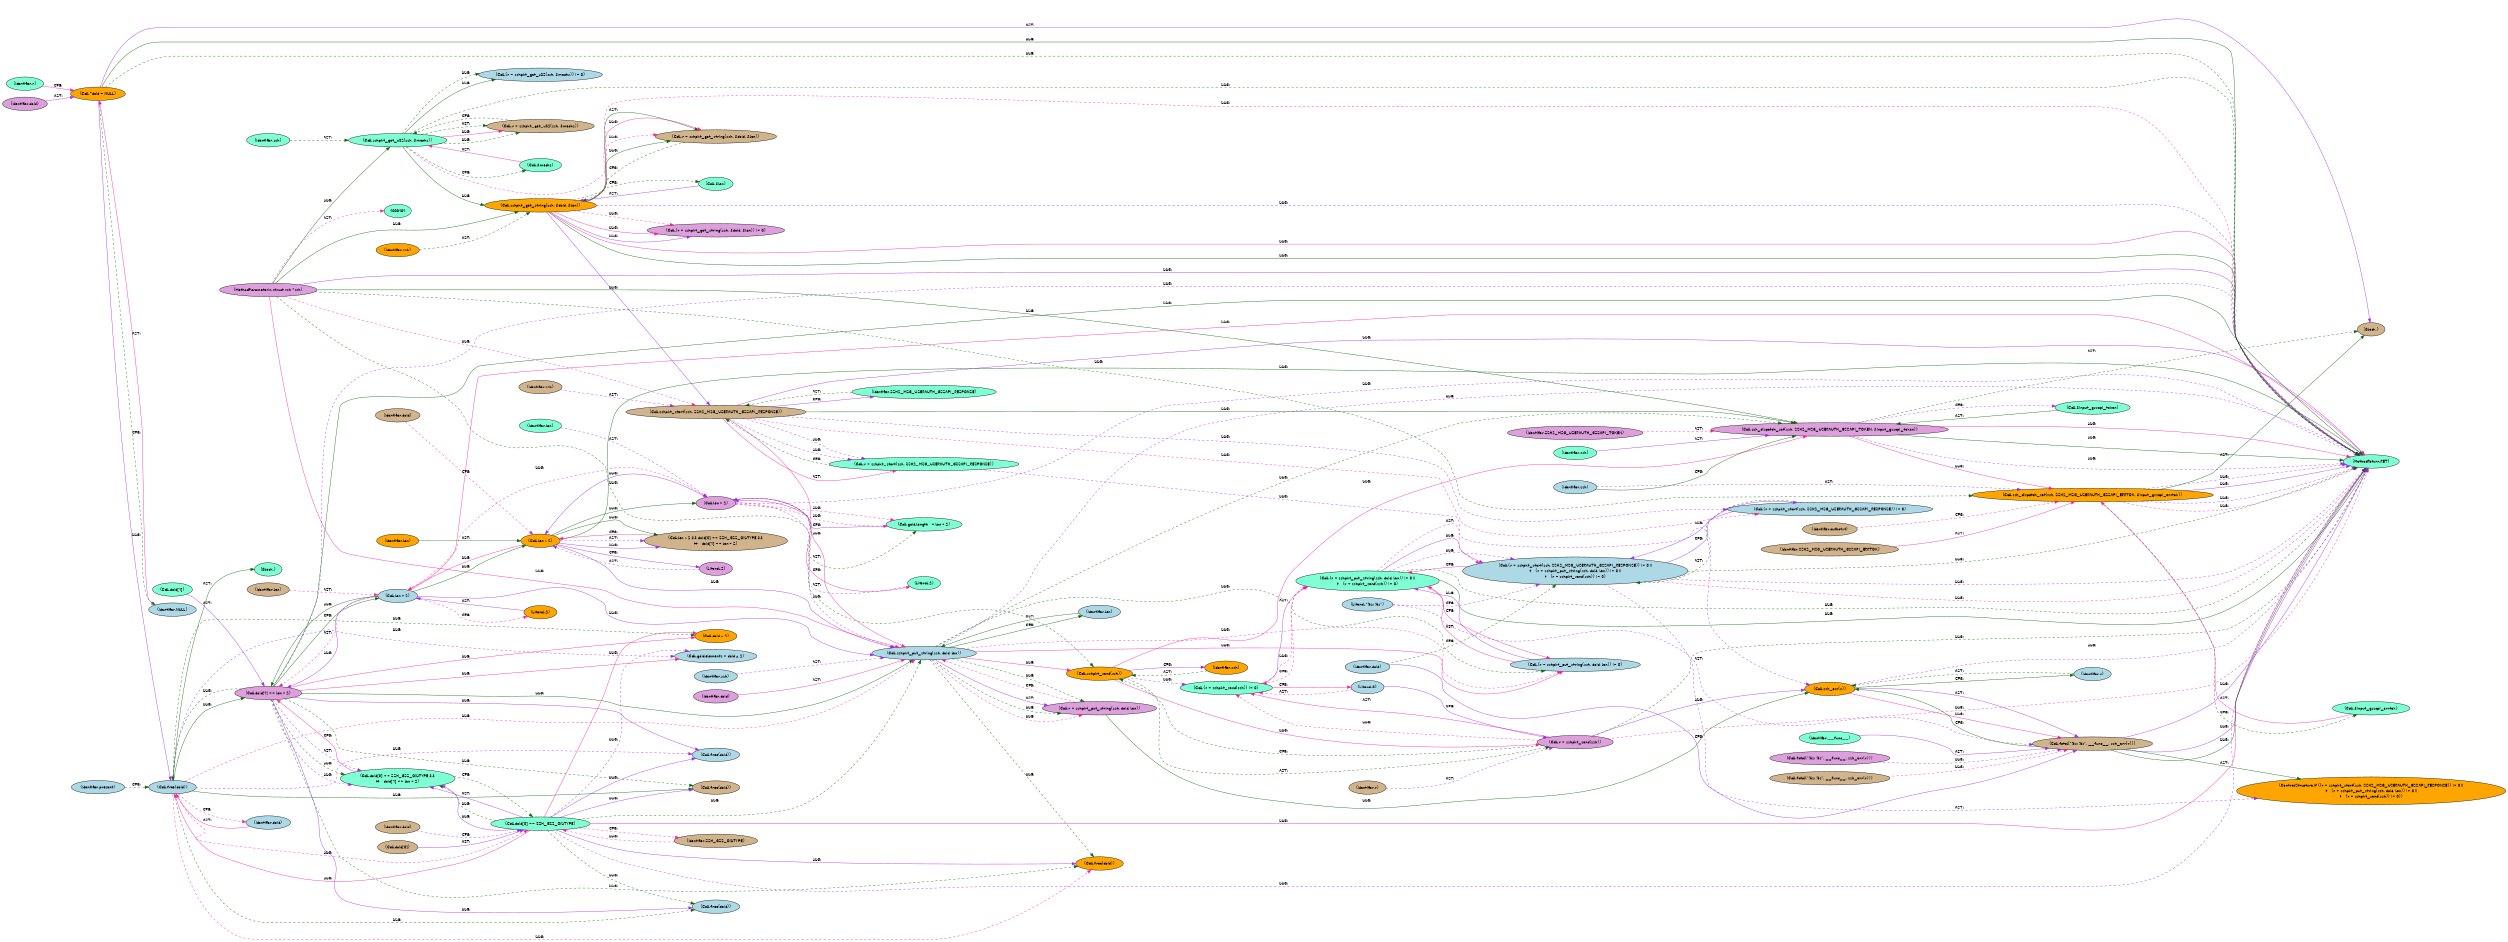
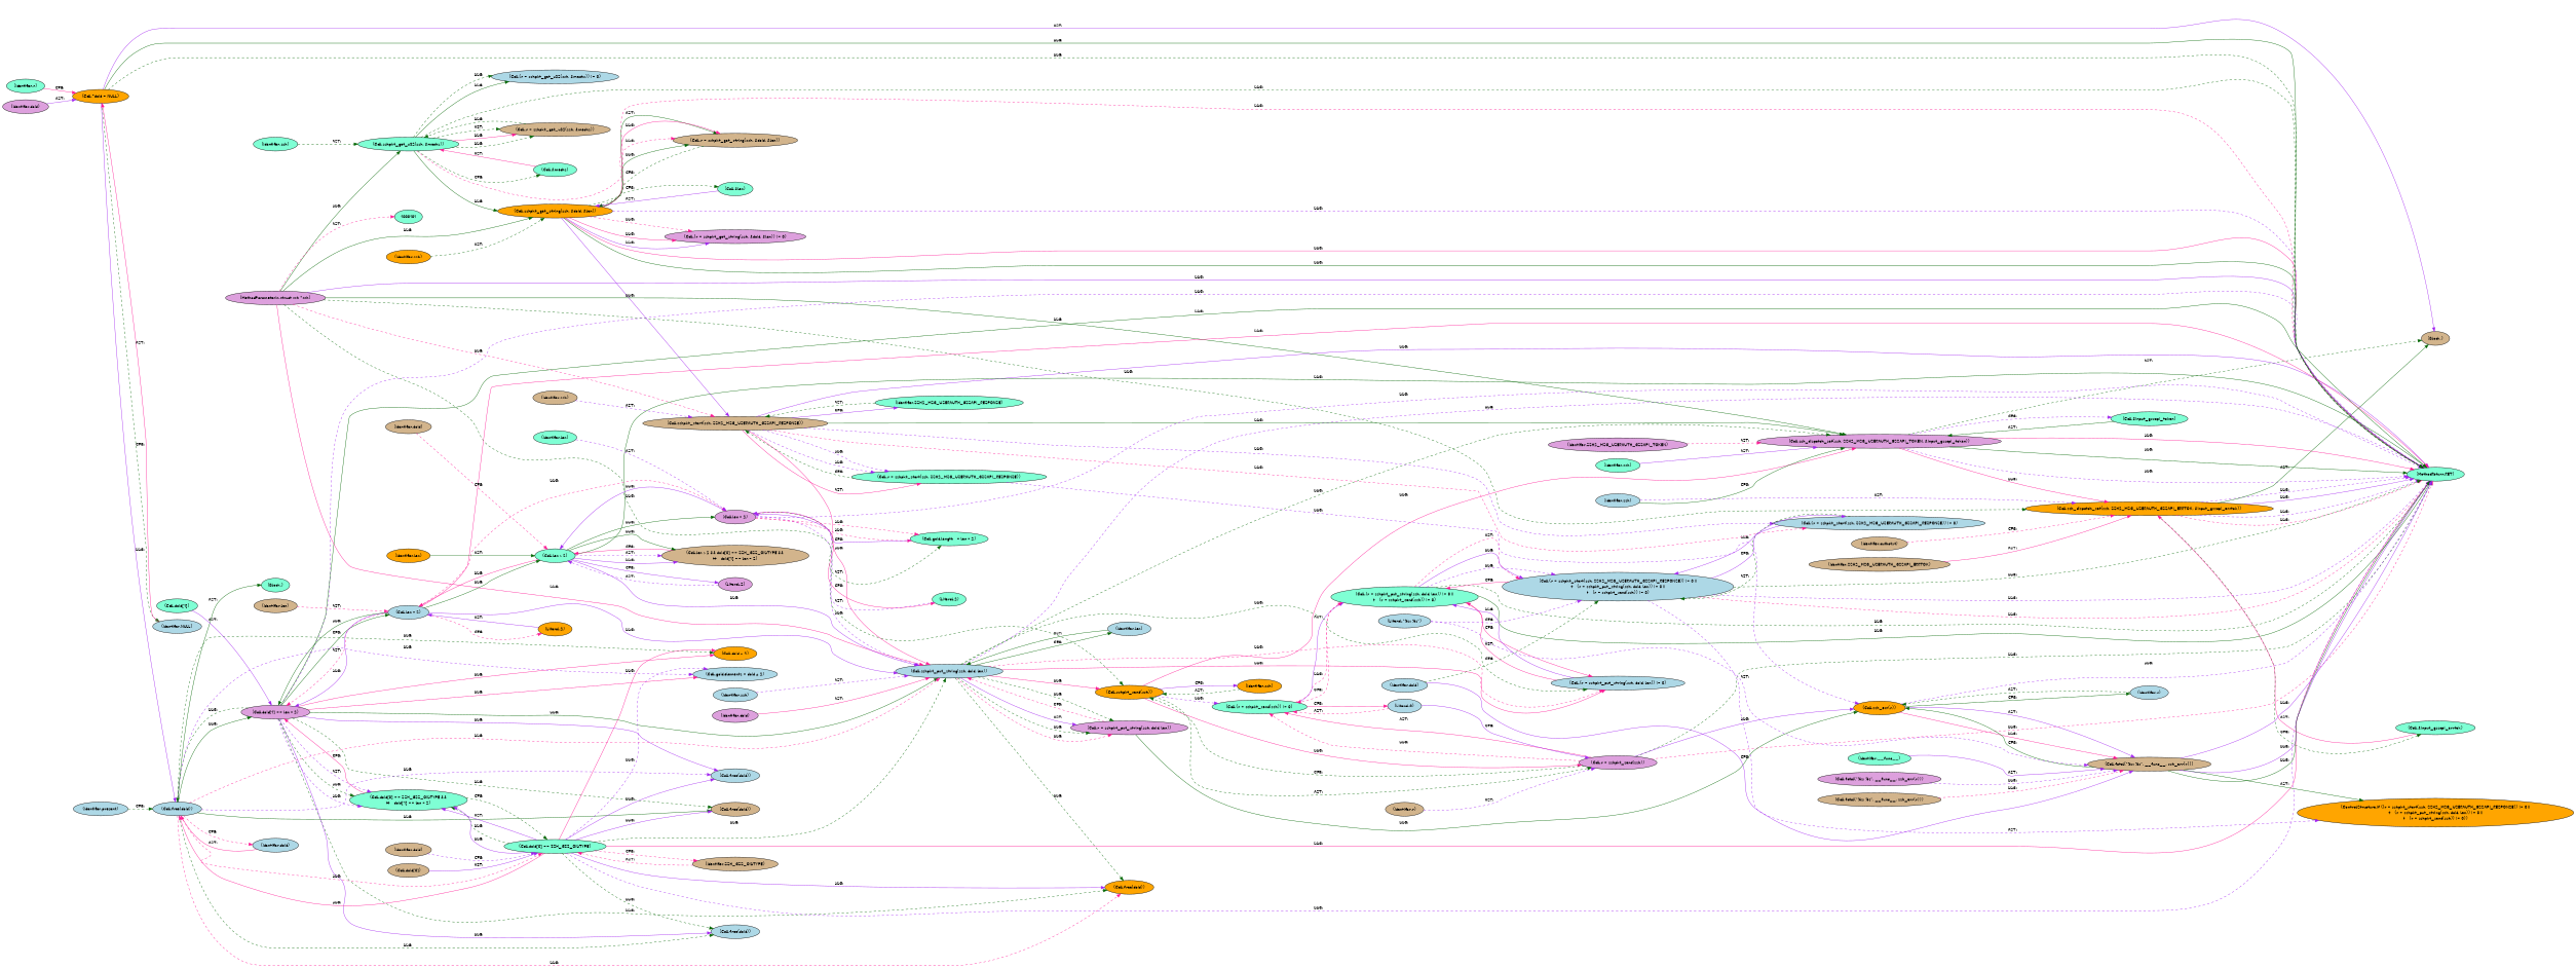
  digraph {
    fontname="Patrick Hand"
    rankdir=LR
    node [fillcolor=aquamarine fontname="Patrick Hand" style=filled]
    edge [color=purple fontname="Patrick Hand" style=dashed]
    n1 [fillcolor=orange label="(Call,sshpkt_send(ssh))"]
    n2 [label="(Call,(r = sshpkt_send(ssh)) != 0)"]
    n3 [fillcolor=plum label="(Call,r = sshpkt_send(ssh))"]
    n4 [fillcolor=plum label="(Call,ssh_dispatch_set(ssh, SSH2_MSG_USERAUTH_GSSAPI_TOKEN, &input_gssapi_token))"]
    n5 [fillcolor=orange label="(Identifier,ssh)"]
    n6 [label="(Call,(r = sshpkt_put_string(ssh, doid, len)) != 0 ||\n\t    (r = sshpkt_send(ssh)) != 0)"]
    n7 [fillcolor=lightblue label="(Literal,0)"]
    n8 [label="(MethodReturn,RET)"]
    n9 [fillcolor=orange label="(Call,ssh_err(r))"]
    n10 [fillcolor=orange label="(Call,ssh_dispatch_set(ssh, SSH2_MSG_USERAUTH_GSSAPI_ERRTOK, &input_gssapi_errtok))"]
    n11 [fillcolor=tan label="(Block,)"]
    n12 [label="(Call,&input_gssapi_token)"]
    n13 [fillcolor=lightblue label="(Call,sshpkt_put_string(ssh, doid, len))"]
    n14 [fillcolor=orange label="(Call,free(doid))"]
    n15 [fillcolor=lightblue label="(Call,(r = sshpkt_put_string(ssh, doid, len)) != 0)"]
    n16 [fillcolor=lightblue label="(Identifier,len)"]
    n17 [fillcolor=plum label="(Call,r = sshpkt_put_string(ssh, doid, len))"]
    n18 [fillcolor=tan label="(Call,sshpkt_start(ssh, SSH2_MSG_USERAUTH_GSSAPI_RESPONSE))"]
    n19 [label="(Call,r = sshpkt_start(ssh, SSH2_MSG_USERAUTH_GSSAPI_RESPONSE))"]
    n20 [fillcolor=lightblue label="(Call,(r = sshpkt_start(ssh, SSH2_MSG_USERAUTH_GSSAPI_RESPONSE)) != 0)"]
    n21 [label="(Identifier,SSH2_MSG_USERAUTH_GSSAPI_RESPONSE)"]
    n22 [fillcolor=lightblue label="(Call,(r = sshpkt_start(ssh, SSH2_MSG_USERAUTH_GSSAPI_RESPONSE)) != 0 ||\n\t    (r = sshpkt_put_string(ssh, doid, len)) != 0 ||\n\t    (r = sshpkt_send(ssh)) != 0)"]
    n23 [fillcolor=orange label="(Call,sshpkt_get_string(ssh, &doid, &len))"]
    n24 [fillcolor=tan label="(Call,r = sshpkt_get_string(ssh, &doid, &len))"]
    n25 [fillcolor=plum label="(Call,(r = sshpkt_get_string(ssh, &doid, &len)) != 0)"]
    n26 [label="(Call,&len)"]
    n27 [label="(Call,sshpkt_get_u32(ssh, &mechs))"]
    n28 [label="(Call,&mechs)"]
    n29 [fillcolor=lightblue label="(Call,(r = sshpkt_get_u32(ssh, &mechs)) != 0)"]
    n30 [fillcolor=tan label="(Call,r = sshpkt_get_u32(ssh, &mechs))"]
    n31 [fillcolor=plum label="(MethodParameterIn,struct ssh *ssh)"]
    1000101
    n33 [label="(Call,&input_gssapi_errtok)"]
    n34 [fillcolor=plum label="(Call,doid[1] == len - 2)"]
    n35 [fillcolor=lightblue label="(Call,free(doid))"]
    n36 [fillcolor=lightblue label="(Call,len - 2)"]
    n37 [fillcolor=orange label="(Call,doid + 2)"]
    n38 [fillcolor=lightblue label="(Call,free(doid))"]
    n39 [fillcolor=lightblue label="(Call,goid.elements = doid + 2)"]
    n40 [fillcolor=lightblue label="(Call,free(doid))"]
    n41 [label="(Call,doid[0] == SSH_GSS_OIDTYPE &&\n\t\t    doid[1] == len - 2)"]
    n42 [fillcolor=tan label="(Call,free(doid))"]
    n43 [label="(Call,doid[0] == SSH_GSS_OIDTYPE)"]
    n44 [fillcolor=lightblue label="(Identifier,doid)"]
    n45 [label="(Block,)"]
-   n46 [fillcolor=orange label="(Call,len > 2)"]
+   n46 [label="(Call,len > 2)"]
    n47 [fillcolor=plum label="(Call,len - 2)"]
    n48 [fillcolor=orange label="(Literal,2)"]
    n49 [fillcolor=tan label="(Identifier,SSH_GSS_OIDTYPE)"]
    n50 [fillcolor=orange label="(Call,*doid = NULL)"]
    n51 [fillcolor=lightblue label="(Identifier,NULL)"]
    n52 [fillcolor=plum label="(Literal,2)"]
    n53 [fillcolor=tan label="(Call,len > 2 && doid[0] == SSH_GSS_OIDTYPE &&\n\t\t    doid[1] == len - 2)"]
    n54 [label="(Call,goid.length   = len - 2)"]
    n55 [label="(Literal,2)"]
    n56 [fillcolor=orange label="(ControlStructure,if ((r = sshpkt_start(ssh, SSH2_MSG_USERAUTH_GSSAPI_RESPONSE)) != 0 ||\n\t    (r = sshpkt_put_string(ssh, doid, len)) != 0 ||\n\t    (r = sshpkt_send(ssh)) != 0))"]
    n57 [fillcolor=tan label="(Call,fatal(\"%s: %s\", __func__, ssh_err(r)))"]
    n58 [fillcolor=lightblue label="(Identifier,r)"]
    n59 [fillcolor=tan label="(Identifier,authctxt)"]
    n60 [fillcolor=tan label="(Identifier,SSH2_MSG_USERAUTH_GSSAPI_ERRTOK)"]
    n61 [fillcolor=tan label="(Identifier,ssh)"]
    n62 [fillcolor=tan label="(Identifier,len)"]
    n63 [fillcolor=orange label="(Identifier,ssh)"]
    n64 [fillcolor=lightblue label="(Identifier,ssh)"]
    n65 [label="(Call,doid[1])"]
    n66 [fillcolor=lightblue label="(Identifier,doid)"]
    n67 [fillcolor=tan label="(Identifier,doid)"]
    n68 [fillcolor=tan label="(Call,doid[0])"]
    n69 [fillcolor=orange label="(Identifier,len)"]
    n70 [fillcolor=lightblue label="(Identifier,present)"]
    n71 [label="(Identifier,r)"]
    n72 [fillcolor=plum label="(Identifier,SSH2_MSG_USERAUTH_GSSAPI_TOKEN)"]
    n73 [label="(Identifier,__func__)"]
    n74 [fillcolor=plum label="(Identifier,doid)"]
    n75 [fillcolor=lightblue label="(Identifier,ssh)"]
    n76 [fillcolor=plum label="(Call,fatal(\"%s: %s\", __func__, ssh_err(r)))"]
    n77 [fillcolor=plum label="(Identifier,doid)"]
    n78 [fillcolor=lightblue label="(Literal,\"%s: %s\")"]
    n79 [fillcolor=tan label="(Identifier,doid)"]
    n80 [fillcolor=tan label="(Call,fatal(\"%s: %s\", __func__, ssh_err(r)))"]
    n81 [label="(Identifier,ssh)"]
    n82 [label="(Identifier,len)"]
    n83 [label="(Identifier,ssh)"]
    n84 [fillcolor=tan label="(Identifier,r)"]
    n1 -> n2 [label="DDG: "]
    n1 -> n3 [color=darkgreen label="AST: "]
    n1 -> n3 [color=deeppink label="DDG: " style=solid]
    n1 -> n4 [color=deeppink label="DDG: " style=solid]
    n1 -> n5 [label="CFG: " style=solid]
    n2 -> n6 [label="AST: " style=solid]
    n2 -> n6 [color=deeppink label="DDG: "]
    n2 -> n7 [color=deeppink label="CFG: " style=solid]
    n3 -> n1 [color=darkgreen label="CFG: "]
    n3 -> n2 [color=deeppink label="AST: " style=solid]
    n3 -> n2 [color=deeppink label="DDG: "]
    n3 -> n8 [color=deeppink label="DDG: "]
    n3 -> n8 [color=darkgreen label="DDG: "]
    n3 -> n9 [label="DDG: " style=solid]
    n4 -> n8 [color=darkgreen label="DDG: " style=solid]
    n4 -> n8 [label="DDG: "]
    n4 -> n8 [color=deeppink label="DDG: " style=solid]
    n4 -> n10 [color=deeppink label="DDG: " style=solid]
    n4 -> n11 [color=darkgreen label="AST: "]
    n4 -> n12 [label="CFG: "]
    n5 -> n1 [color=darkgreen label="AST: "]
    n6 -> n2 [color=deeppink label="CFG: "]
    n6 -> n8 [color=darkgreen label="DDG: "]
    n6 -> n8 [color=darkgreen label="DDG: " style=solid]
    n6 -> n15 [color=deeppink label="CFG: " style=solid]
    n6 -> n22 [color=deeppink label="AST: "]
    n6 -> n22 [label="DDG: " style=solid]
    n6 -> n22 [label="DDG: "]
    n7 -> n2 [color=deeppink label="AST: "]
    n7 -> n3 [label="CFG: " style=solid]
    n9 -> n8 [label="DDG: "]
    n9 -> n57 [label="AST: " style=solid]
    n9 -> n57 [color=deeppink label="DDG: " style=solid]
    n9 -> n58 [color=darkgreen label="CFG: " style=solid]
    n10 -> n8 [label="DDG: "]
    n10 -> n8 [color=deeppink label="DDG: "]
    n10 -> n8 [label="DDG: "]
    n10 -> n8 [label="DDG: " style=solid]
    n10 -> n11 [color=darkgreen label="AST: " style=solid]
    n10 -> n33 [color=darkgreen label="CFG: "]
    n12 -> n4 [color=darkgreen label="AST: " style=solid]
    n13 -> n1 [color=deeppink label="DDG: " style=solid]
    n13 -> n4 [color=darkgreen label="DDG: "]
    n13 -> n8 [label="DDG: "]
    n13 -> n14 [color=darkgreen label="DDG: "]
    n13 -> n15 [color=deeppink label="DDG: "]
    n13 -> n15 [color=deeppink label="DDG: " style=solid]
    n13 -> n15 [color=darkgreen label="DDG: "]
    n13 -> n16 [color=darkgreen label="CFG: " style=solid]
    n13 -> n17 [label="AST: " style=solid]
    n13 -> n17 [color=darkgreen label="DDG: "]
    n13 -> n17 [color=deeppink label="DDG: "]
    n13 -> n17 [color=darkgreen label="DDG: "]
    n15 -> n6 [color=deeppink label="AST: " style=solid]
    n15 -> n6 [label="DDG: " style=solid]
    n16 -> n13 [color=darkgreen label="AST: " style=solid]
    n17 -> n9 [color=darkgreen label="DDG: " style=solid]
    n17 -> n13 [color=deeppink label="CFG: "]
    n18 -> n4 [color=darkgreen label="DDG: " style=solid]
    n18 -> n8 [label="DDG: " style=solid]
    n18 -> n13 [color=deeppink label="DDG: " style=solid]
    n18 -> n19 [color=deeppink label="AST: " style=solid]
    n18 -> n19 [label="DDG: "]
    n18 -> n19 [label="DDG: "]
    n18 -> n20 [color=deeppink label="DDG: "]
    n18 -> n20 [label="DDG: "]
    n18 -> n21 [label="CFG: " style=solid]
    n19 -> n9 [label="DDG: "]
    n19 -> n18 [color=darkgreen label="CFG: "]
    n20 -> n22 [color=darkgreen label="AST: "]
    n20 -> n22 [label="DDG: " style=solid]
    n21 -> n18 [color=darkgreen label="AST: "]
    n22 -> n6 [color=deeppink label="CFG: " style=solid]
    n22 -> n8 [label="DDG: "]
    n22 -> n8 [color=deeppink label="DDG: "]
    n22 -> n8 [color=darkgreen label="DDG: "]
    n22 -> n20 [label="CFG: " style=solid]
    n22 -> n56 [label="AST: "]
    n23 -> n8 [color=deeppink label="DDG: " style=solid]
    n23 -> n8 [color=darkgreen label="DDG: " style=solid]
    n23 -> n8 [label="DDG: "]
    n23 -> n18 [label="DDG: " style=solid]
    n23 -> n24 [color=darkgreen label="AST: " style=solid]
    n23 -> n24 [color=deeppink label="DDG: " style=solid]
    n23 -> n24 [color=deeppink label="DDG: "]
    n23 -> n24 [color=darkgreen label="DDG: " style=solid]
    n23 -> n25 [color=deeppink label="DDG: " style=solid]
    n23 -> n25 [label="DDG: " style=solid]
    n23 -> n25 [color=deeppink label="DDG: "]
    n23 -> n26 [color=darkgreen label="CFG: "]
    n24 -> n23 [color=darkgreen label="CFG: "]
    n26 -> n23 [label="AST: " style=solid]
    n27 -> n8 [color=darkgreen label="DDG: "]
    n27 -> n8 [color=deeppink label="DDG: "]
    n27 -> n23 [color=darkgreen label="DDG: " style=solid]
    n27 -> n28 [color=darkgreen label="CFG: "]
    n27 -> n29 [color=darkgreen label="DDG: " style=solid]
    n27 -> n29 [color=darkgreen label="DDG: "]
    n27 -> n30 [color=darkgreen label="AST: "]
    n27 -> n30 [color=deeppink label="DDG: " style=solid]
    n27 -> n30 [color=darkgreen label="DDG: "]
    n28 -> n27 [color=deeppink label="AST: " style=solid]
-   n30 -> n27 [color=darkgreen label="CFG: "]
+   n30 -> n27 [color=darkgreen label="DDG: "]
    n31 -> n1 [color=darkgreen label="DDG: "]
    n31 -> n4 [color=darkgreen label="DDG: " style=solid]
    n31 -> n8 [label="DDG: " style=solid]
    n31 -> n10 [color=darkgreen label="DDG: "]
    n31 -> n13 [color=deeppink label="DDG: " style=solid]
    n31 -> n18 [color=deeppink label="DDG: "]
    n31 -> n23 [color=darkgreen label="DDG: " style=solid]
    n31 -> n27 [color=darkgreen label="DDG: " style=solid]
    n31 -> 1000101 [color=deeppink label="AST: "]
    n33 -> n10 [color=deeppink label="AST: " style=solid]
    n34 -> n8 [label="DDG: "]
    n34 -> n8 [color=darkgreen label="DDG: " style=solid]
    n34 -> n13 [color=darkgreen label="DDG: " style=solid]
    n34 -> n14 [color=darkgreen label="DDG: "]
    n34 -> n35 [color=darkgreen label="DDG: "]
    n34 -> n36 [color=darkgreen label="CFG: " style=solid]
    n34 -> n37 [color=deeppink label="DDG: " style=solid]
    n34 -> n38 [label="DDG: " style=solid]
    n34 -> n39 [color=deeppink label="DDG: " style=solid]
    n34 -> n40 [label="DDG: " style=solid]
    n34 -> n41 [label="AST: "]
    n34 -> n41 [color=darkgreen label="DDG: "]
    n34 -> n41 [label="DDG: "]
    n34 -> n42 [color=darkgreen label="DDG: "]
    n35 -> n13 [color=deeppink label="DDG: "]
    n35 -> n14 [color=deeppink label="DDG: "]
    n35 -> n34 [color=darkgreen label="DDG: " style=solid]
    n35 -> n37 [color=darkgreen label="DDG: "]
    n35 -> n38 [color=darkgreen label="DDG: "]
    n35 -> n39 [label="DDG: "]
    n35 -> n40 [label="DDG: "]
    n35 -> n42 [color=darkgreen label="DDG: " style=solid]
    n35 -> n43 [color=deeppink label="DDG: "]
    n35 -> n44 [color=deeppink label="CFG: "]
    n35 -> n45 [color=darkgreen label="AST: " style=solid]
    n36 -> n8 [color=deeppink label="DDG: " style=solid]
    n36 -> n13 [label="DDG: " style=solid]
    n36 -> n34 [color=deeppink label="AST: "]
    n36 -> n34 [label="DDG: " style=solid]
    n36 -> n34 [color=darkgreen label="DDG: " style=solid]
    n36 -> n46 [color=darkgreen label="DDG: " style=solid]
    n36 -> n47 [color=deeppink label="DDG: "]
    n36 -> n48 [color=deeppink label="CFG: "]
    n41 -> n34 [color=deeppink label="CFG: " style=solid]
    n41 -> n43 [color=darkgreen label="CFG: "]
    n43 -> n8 [color=deeppink label="DDG: " style=solid]
    n43 -> n8 [label="DDG: "]
    n43 -> n13 [color=darkgreen label="DDG: "]
    n43 -> n14 [label="DDG: " style=solid]
    n43 -> n35 [color=deeppink label="DDG: " style=solid]
    n43 -> n37 [color=deeppink label="DDG: " style=solid]
    n43 -> n38 [color=darkgreen label="DDG: "]
    n43 -> n39 [label="DDG: "]
    n43 -> n40 [label="DDG: " style=solid]
    n43 -> n41 [label="AST: " style=solid]
    n43 -> n41 [color=darkgreen label="DDG: "]
    n43 -> n41 [label="DDG: " style=solid]
    n43 -> n42 [label="DDG: " style=solid]
    n43 -> n49 [color=deeppink label="CFG: "]
    n44 -> n35 [color=deeppink label="AST: " style=solid]
    n46 -> n8 [color=darkgreen label="DDG: " style=solid]
    n46 -> n13 [label="DDG: " style=solid]
    n46 -> n36 [color=deeppink label="DDG: " style=solid]
    n46 -> n47 [color=darkgreen label="DDG: " style=solid]
    n46 -> n52 [label="CFG: " style=solid]
    n46 -> n53 [label="AST: "]
    n46 -> n53 [label="DDG: " style=solid]
    n46 -> n53 [color=darkgreen label="DDG: " style=solid]
    n47 -> n8 [label="DDG: "]
    n47 -> n13 [label="DDG: "]
    n47 -> n46 [label="DDG: " style=solid]
    n47 -> n54 [color=darkgreen label="AST: "]
    n47 -> n54 [color=deeppink label="DDG: "]
    n47 -> n54 [color=deeppink label="DDG: "]
    n47 -> n55 [color=deeppink label="CFG: " style=solid]
    n48 -> n36 [label="AST: " style=solid]
-   n49 -> n43 [color=deeppink label="DDG: "]
+   n49 -> n43 [color=deeppink label="AST: "]
    n50 -> n8 [color=darkgreen label="DDG: " style=solid]
    n50 -> n8 [color=darkgreen label="DDG: "]
    n50 -> n11 [label="AST: " style=solid]
    n50 -> n35 [label="DDG: " style=solid]
    n50 -> n51 [color=darkgreen label="CFG: "]
    n51 -> n50 [color=deeppink label="AST: " style=solid]
    n52 -> n46 [label="AST: "]
    n53 -> n46 [color=deeppink label="CFG: " style=solid]
    n54 -> n47 [label="CFG: " style=solid]
    n55 -> n47 [label="AST: "]
    n57 -> n8 [label="DDG: " style=solid]
    n57 -> n8 [color=darkgreen label="DDG: " style=solid]
    n57 -> n8 [label="DDG: " style=solid]
    n57 -> n9 [color=darkgreen label="CFG: " style=solid]
    n57 -> n56 [color=darkgreen label="AST: " style=solid]
    n58 -> n9 [color=darkgreen label="AST: "]
    n59 -> n10 [color=deeppink label="CFG: "]
    n60 -> n10 [color=deeppink label="AST: " style=solid]
    n61 -> n18 [label="AST: "]
    n62 -> n36 [color=deeppink label="AST: "]
    n63 -> n23 [color=darkgreen label="AST: "]
    n64 -> n13 [label="AST: "]
    n65 -> n34 [label="AST: " style=solid]
    n66 -> n22 [color=darkgreen label="CFG: "]
    n66 -> n57 [label="CFG: " style=solid]
    n67 -> n43 [label="CFG: "]
    n68 -> n43 [label="AST: " style=solid]
    n69 -> n46 [color=darkgreen label="AST: " style=solid]
    n70 -> n35 [color=darkgreen label="CFG: "]
    n71 -> n50 [color=deeppink label="CFG: " style=solid]
    n72 -> n4 [color=deeppink label="AST: "]
    n73 -> n57 [label="AST: " style=solid]
    n74 -> n50 [label="AST: " style=solid]
    n75 -> n4 [color=darkgreen label="CFG: " style=solid]
    n75 -> n10 [label="AST: "]
    n76 -> n57 [label="DDG: "]
    n77 -> n13 [color=deeppink label="AST: " style=solid]
    n78 -> n22 [label="CFG: "]
    n78 -> n57 [label="AST: "]
    n79 -> n46 [color=deeppink label="CFG: "]
    n80 -> n57 [color=deeppink label="DDG: "]
    n81 -> n27 [color=darkgreen label="AST: "]
    n82 -> n47 [label="AST: "]
    n83 -> n4 [label="AST: " style=solid]
    n84 -> n3 [label="AST: "]
  }
